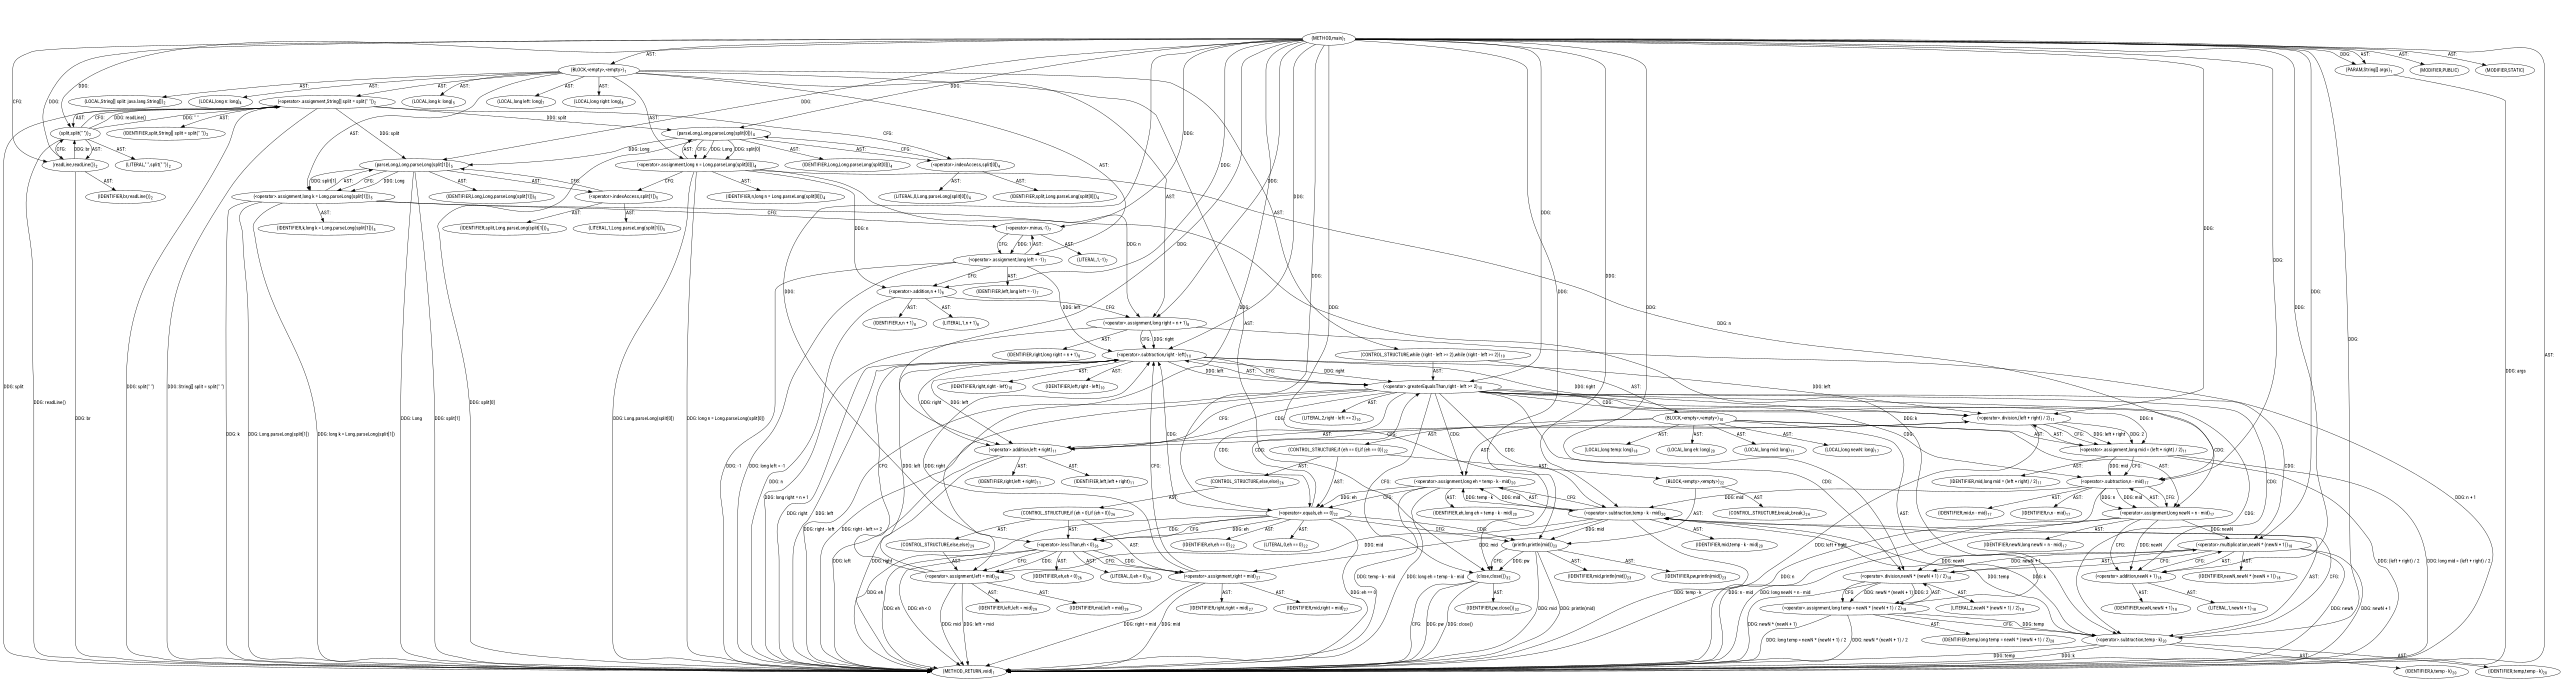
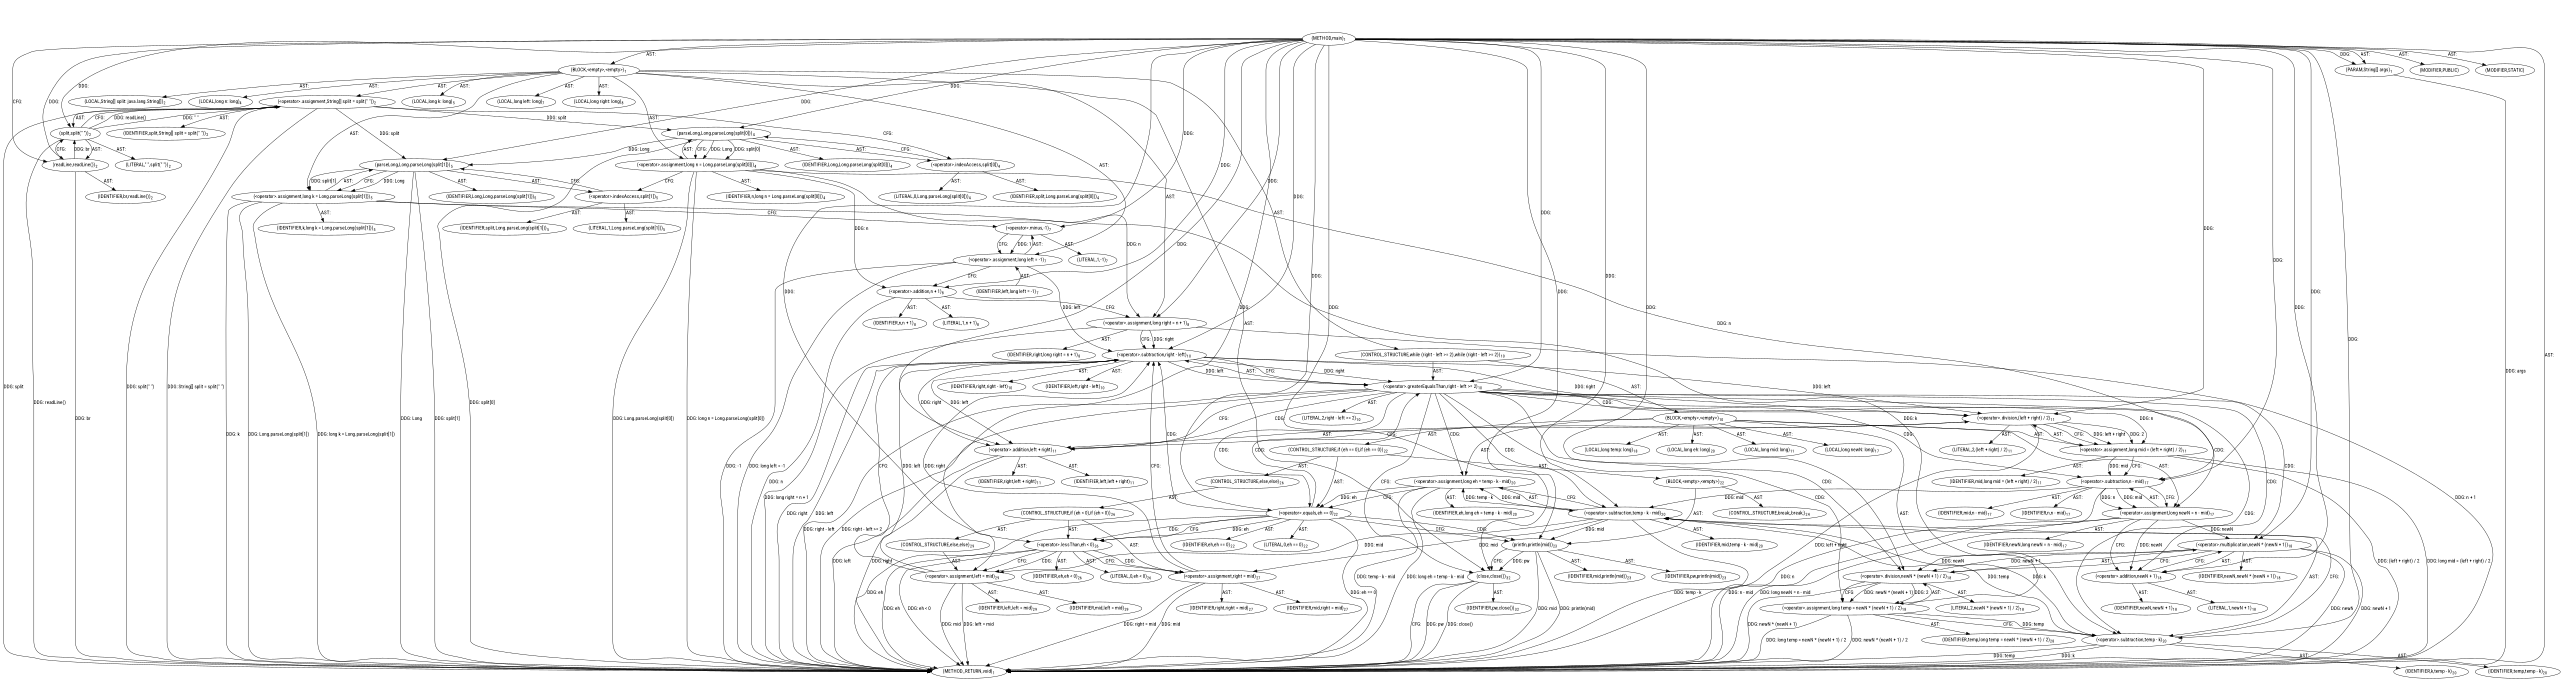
  digraph {
    fontname="Roboto Condensed"
    node [fontname="Roboto Condensed"]
    edge [fontname="Roboto Condensed"]
    n1 [label=<(METHOD,main)<SUB>1</SUB>>]
    n2 [label=<(PARAM,String[] args)<SUB>1</SUB>>]
    n3 [label=<(BLOCK,&lt;empty&gt;,&lt;empty&gt;)<SUB>1</SUB>>]
    n4 [label=<(split,split(&quot; &quot;))<SUB>2</SUB>>]
    n5 [label=<(readLine,readLine())<SUB>2</SUB>>]
    n6 [label=<(parseLong,Long.parseLong(split[0]))<SUB>4</SUB>>]
    n7 [label=<(parseLong,Long.parseLong(split[1]))<SUB>5</SUB>>]
    n8 [label=<(&lt;operator&gt;.minus,-1)<SUB>7</SUB>>]
    n9 [label=<(&lt;operator&gt;.assignment,long right = n + 1)<SUB>8</SUB>>]
    n10 [label=<(&lt;operator&gt;.addition,n + 1)<SUB>8</SUB>>]
    n11 [label=<(&lt;operator&gt;.greaterEqualsThan,right - left &gt;= 2)<SUB>10</SUB>>]
    n12 [label=<(&lt;operator&gt;.subtraction,right - left)<SUB>10</SUB>>]
    n13 [label=<(&lt;operator&gt;.division,(left + right) / 2)<SUB>11</SUB>>]
    n14 [label=<(&lt;operator&gt;.addition,left + right)<SUB>11</SUB>>]
    n15 [label=<(&lt;operator&gt;.subtraction,n - mid)<SUB>17</SUB>>]
    n16 [label=<(&lt;operator&gt;.division,newN * (newN + 1) / 2)<SUB>18</SUB>>]
    n17 [label=<(&lt;operator&gt;.multiplication,newN * (newN + 1))<SUB>18</SUB>>]
    n18 [label=<(&lt;operator&gt;.addition,newN + 1)<SUB>18</SUB>>]
    n19 [label=<(&lt;operator&gt;.subtraction,temp - k - mid)<SUB>20</SUB>>]
    n20 [label=<(&lt;operator&gt;.subtraction,temp - k)<SUB>20</SUB>>]
    n21 [label=<(&lt;operator&gt;.equals,eh == 0)<SUB>22</SUB>>]
    n22 [label=<(println,println(mid))<SUB>23</SUB>>]
    n23 [label=<(&lt;operator&gt;.lessThan,eh &lt; 0)<SUB>26</SUB>>]
    n24 [label=<(&lt;operator&gt;.assignment,left = mid)<SUB>29</SUB>>]
    n25 [label=<(close,close())<SUB>32</SUB>>]
    n26 [label=<(MODIFIER,PUBLIC)>]
    n27 [label=<(MODIFIER,STATIC)>]
    n28 [label=<(METHOD_RETURN,void)<SUB>1</SUB>>]
    n29 [label=<(LOCAL,String[] split: java.lang.String[])<SUB>2</SUB>>]
    n30 [label=<(&lt;operator&gt;.assignment,String[] split = split(&quot; &quot;))<SUB>2</SUB>>]
    n31 [label=<(LOCAL,long n: long)<SUB>4</SUB>>]
    n32 [label=<(&lt;operator&gt;.assignment,long n = Long.parseLong(split[0]))<SUB>4</SUB>>]
    n33 [label=<(LOCAL,long k: long)<SUB>5</SUB>>]
    n34 [label=<(&lt;operator&gt;.assignment,long k = Long.parseLong(split[1]))<SUB>5</SUB>>]
    n35 [label=<(LOCAL,long left: long)<SUB>7</SUB>>]
    n36 [label=<(&lt;operator&gt;.assignment,long left = -1)<SUB>7</SUB>>]
    n37 [label=<(LOCAL,long right: long)<SUB>8</SUB>>]
    n38 [label=<(CONTROL_STRUCTURE,while (right - left &gt;= 2),while (right - left &gt;= 2))<SUB>10</SUB>>]
    n39 [label=<(LITERAL,&quot; &quot;,split(&quot; &quot;))<SUB>2</SUB>>]
    n40 [label=<(IDENTIFIER,br,readLine())<SUB>2</SUB>>]
    n41 [label=<(&lt;operator&gt;.indexAccess,split[0])<SUB>4</SUB>>]
    n42 [label=<(IDENTIFIER,Long,Long.parseLong(split[0]))<SUB>4</SUB>>]
    n43 [label=<(&lt;operator&gt;.indexAccess,split[1])<SUB>5</SUB>>]
    n44 [label=<(IDENTIFIER,Long,Long.parseLong(split[1]))<SUB>5</SUB>>]
    n45 [label=<(LITERAL,1,-1)<SUB>7</SUB>>]
    n46 [label=<(IDENTIFIER,right,long right = n + 1)<SUB>8</SUB>>]
    n47 [label=<(IDENTIFIER,n,n + 1)<SUB>8</SUB>>]
    n48 [label=<(LITERAL,1,n + 1)<SUB>8</SUB>>]
    n49 [label=<(LITERAL,2,right - left &gt;= 2)<SUB>10</SUB>>]
    n50 [label=<(&lt;operator&gt;.assignment,long mid = (left + right) / 2)<SUB>11</SUB>>]
    n51 [label=<(&lt;operator&gt;.assignment,long newN = n - mid)<SUB>17</SUB>>]
    n52 [label=<(&lt;operator&gt;.assignment,long temp = newN * (newN + 1) / 2)<SUB>18</SUB>>]
    n53 [label=<(&lt;operator&gt;.assignment,long eh = temp - k - mid)<SUB>20</SUB>>]
    n54 [label=<(IDENTIFIER,right,right - left)<SUB>10</SUB>>]
    n55 [label=<(IDENTIFIER,left,right - left)<SUB>10</SUB>>]
+   n56 [label=<(LITERAL,2,(left + right) / 2)<SUB>11</SUB>>]
    n57 [label=<(IDENTIFIER,left,left + right)<SUB>11</SUB>>]
    n58 [label=<(IDENTIFIER,right,left + right)<SUB>11</SUB>>]
    n59 [label=<(IDENTIFIER,n,n - mid)<SUB>17</SUB>>]
    n60 [label=<(IDENTIFIER,mid,n - mid)<SUB>17</SUB>>]
    n61 [label=<(LITERAL,2,newN * (newN + 1) / 2)<SUB>18</SUB>>]
    n62 [label=<(IDENTIFIER,newN,newN * (newN + 1))<SUB>18</SUB>>]
    n63 [label=<(IDENTIFIER,newN,newN + 1)<SUB>18</SUB>>]
    n64 [label=<(LITERAL,1,newN + 1)<SUB>18</SUB>>]
    n65 [label=<(&lt;operator&gt;.assignment,right = mid)<SUB>27</SUB>>]
    n66 [label=<(IDENTIFIER,mid,temp - k - mid)<SUB>20</SUB>>]
    n67 [label=<(IDENTIFIER,temp,temp - k)<SUB>20</SUB>>]
    n68 [label=<(IDENTIFIER,k,temp - k)<SUB>20</SUB>>]
    n69 [label=<(IDENTIFIER,eh,eh == 0)<SUB>22</SUB>>]
    n70 [label=<(LITERAL,0,eh == 0)<SUB>22</SUB>>]
    n71 [label=<(IDENTIFIER,pw,println(mid))<SUB>23</SUB>>]
    n72 [label=<(IDENTIFIER,mid,println(mid))<SUB>23</SUB>>]
    n73 [label=<(IDENTIFIER,eh,eh &lt; 0)<SUB>26</SUB>>]
    n74 [label=<(LITERAL,0,eh &lt; 0)<SUB>26</SUB>>]
    n75 [label=<(IDENTIFIER,right,right = mid)<SUB>27</SUB>>]
    n76 [label=<(IDENTIFIER,mid,right = mid)<SUB>27</SUB>>]
    n77 [label=<(IDENTIFIER,left,left = mid)<SUB>29</SUB>>]
    n78 [label=<(IDENTIFIER,mid,left = mid)<SUB>29</SUB>>]
    n79 [label=<(IDENTIFIER,pw,close())<SUB>32</SUB>>]
    n80 [label=<(IDENTIFIER,split,String[] split = split(&quot; &quot;))<SUB>2</SUB>>]
    n81 [label=<(IDENTIFIER,n,long n = Long.parseLong(split[0]))<SUB>4</SUB>>]
    n82 [label=<(IDENTIFIER,k,long k = Long.parseLong(split[1]))<SUB>5</SUB>>]
    n83 [label=<(IDENTIFIER,left,long left = -1)<SUB>7</SUB>>]
    n84 [label=<(BLOCK,&lt;empty&gt;,&lt;empty&gt;)<SUB>10</SUB>>]
    n85 [label=<(IDENTIFIER,split,Long.parseLong(split[0]))<SUB>4</SUB>>]
    n86 [label=<(LITERAL,0,Long.parseLong(split[0]))<SUB>4</SUB>>]
    n87 [label=<(IDENTIFIER,split,Long.parseLong(split[1]))<SUB>5</SUB>>]
    n88 [label=<(LITERAL,1,Long.parseLong(split[1]))<SUB>5</SUB>>]
    n89 [label=<(LOCAL,long mid: long)<SUB>11</SUB>>]
    n90 [label=<(LOCAL,long newN: long)<SUB>17</SUB>>]
    n91 [label=<(LOCAL,long temp: long)<SUB>18</SUB>>]
    n92 [label=<(LOCAL,long eh: long)<SUB>20</SUB>>]
    n93 [label=<(CONTROL_STRUCTURE,if (eh == 0),if (eh == 0))<SUB>22</SUB>>]
    n94 [label=<(IDENTIFIER,mid,long mid = (left + right) / 2)<SUB>11</SUB>>]
    n95 [label=<(IDENTIFIER,newN,long newN = n - mid)<SUB>17</SUB>>]
    n96 [label=<(IDENTIFIER,temp,long temp = newN * (newN + 1) / 2)<SUB>28</SUB>>]
    n97 [label=<(IDENTIFIER,eh,long eh = temp - k - mid)<SUB>20</SUB>>]
    n98 [label=<(BLOCK,&lt;empty&gt;,&lt;empty&gt;)<SUB>22</SUB>>]
    n99 [label=<(CONTROL_STRUCTURE,else,else)<SUB>26</SUB>>]
    n100 [label=<(CONTROL_STRUCTURE,break;,break;)<SUB>24</SUB>>]
    n101 [label=<(CONTROL_STRUCTURE,if (eh &lt; 0),if (eh &lt; 0))<SUB>26</SUB>>]
    n102 [label=<(CONTROL_STRUCTURE,else,else)<SUB>29</SUB>>]
    n1 -> n2 [label="AST: "]
    n1 -> n2 [label="DDG: "]
    n1 -> n3 [label="AST: "]
    n1 -> n4 [label="DDG: "]
    n1 -> n5 [label="CFG: "]
    n1 -> n5 [label="DDG: "]
    n1 -> n6 [label="DDG: "]
    n1 -> n7 [label="DDG: "]
    n1 -> n8 [label="DDG: "]
    n1 -> n9 [label="DDG: "]
    n1 -> n10 [label="DDG: "]
    n1 -> n11 [label="DDG: "]
    n1 -> n12 [label="DDG: "]
    n1 -> n13 [label="DDG: "]
    n1 -> n14 [label="DDG: "]
    n1 -> n15 [label="DDG: "]
    n1 -> n16 [label="DDG: "]
    n1 -> n17 [label="DDG: "]
    n1 -> n18 [label="DDG: "]
    n1 -> n19 [label="DDG: "]
    n1 -> n20 [label="DDG: "]
    n1 -> n21 [label="DDG: "]
    n1 -> n22 [label="DDG: "]
    n1 -> n23 [label="DDG: "]
    n1 -> n24 [label="DDG: "]
    n1 -> n25 [label="DDG: "]
    n1 -> n26 [label="AST: "]
    n1 -> n27 [label="AST: "]
    n1 -> n28 [label="AST: "]
    n2 -> n28 [label="DDG: args"]
    n3 -> n9 [label="AST: "]
    n3 -> n25 [label="AST: "]
    n3 -> n29 [label="AST: "]
    n3 -> n30 [label="AST: "]
    n3 -> n31 [label="AST: "]
    n3 -> n32 [label="AST: "]
    n3 -> n33 [label="AST: "]
    n3 -> n34 [label="AST: "]
    n3 -> n35 [label="AST: "]
    n3 -> n36 [label="AST: "]
    n3 -> n37 [label="AST: "]
    n3 -> n38 [label="AST: "]
    n4 -> n5 [label="AST: "]
    n4 -> n28 [label="DDG: readLine()"]
    n4 -> n30 [label="CFG: "]
    n4 -> n30 [label="DDG: readLine()"]
    n4 -> n30 [label="DDG: &quot; &quot;"]
    n4 -> n39 [label="AST: "]
    n5 -> n4 [label="CFG: "]
    n5 -> n4 [label="DDG: br"]
    n5 -> n28 [label="DDG: br"]
    n5 -> n40 [label="AST: "]
    n6 -> n7 [label="DDG: Long"]
    n6 -> n28 [label="DDG: split[0]"]
    n6 -> n32 [label="CFG: "]
    n6 -> n32 [label="DDG: Long"]
    n6 -> n32 [label="DDG: split[0]"]
    n6 -> n41 [label="AST: "]
    n6 -> n42 [label="AST: "]
    n7 -> n28 [label="DDG: Long"]
    n7 -> n28 [label="DDG: split[1]"]
    n7 -> n34 [label="CFG: "]
    n7 -> n34 [label="DDG: Long"]
    n7 -> n34 [label="DDG: split[1]"]
    n7 -> n43 [label="AST: "]
    n7 -> n44 [label="AST: "]
    n8 -> n36 [label="CFG: "]
    n8 -> n36 [label="DDG: 1"]
    n8 -> n45 [label="AST: "]
    n9 -> n12 [label="CFG: "]
    n9 -> n12 [label="DDG: right"]
    n9 -> n28 [label="DDG: n + 1"]
    n9 -> n28 [label="DDG: long right = n + 1"]
    n9 -> n46 [label="AST: "]
    n10 -> n9 [label="CFG: "]
    n10 -> n28 [label="DDG: n"]
    n10 -> n47 [label="AST: "]
    n10 -> n48 [label="AST: "]
    n11 -> n12 [label="AST: "]
    n11 -> n13 [label="CDG: "]
    n11 -> n14 [label="CFG: "]
    n11 -> n14 [label="CDG: "]
    n11 -> n15 [label="CDG: "]
    n11 -> n16 [label="CDG: "]
    n11 -> n17 [label="CDG: "]
    n11 -> n18 [label="CDG: "]
    n11 -> n19 [label="CDG: "]
    n11 -> n20 [label="CDG: "]
    n11 -> n21 [label="CDG: "]
    n11 -> n25 [label="CFG: "]
    n11 -> n28 [label="DDG: right - left"]
    n11 -> n28 [label="DDG: right - left &gt;= 2"]
    n11 -> n49 [label="AST: "]
    n11 -> n50 [label="DDG: n"]
    n11 -> n51 [label="CDG: "]
+   n11 -> n52 [label="CDG: "]
    n11 -> n53 [label="CDG: "]
    n12 -> n11 [label="CFG: "]
    n12 -> n11 [label="DDG: right"]
    n12 -> n11 [label="DDG: left"]
    n12 -> n13 [label="DDG: left"]
    n12 -> n13 [label="DDG: right"]
    n12 -> n14 [label="DDG: left"]
    n12 -> n14 [label="DDG: right"]
    n12 -> n28 [label="DDG: right"]
    n12 -> n28 [label="DDG: left"]
    n12 -> n54 [label="AST: "]
    n12 -> n55 [label="AST: "]
    n13 -> n14 [label="AST: "]
    n13 -> n28 [label="DDG: left + right"]
    n13 -> n50 [label="CFG: "]
    n13 -> n50 [label="DDG: left + right"]
    n13 -> n50 [label="DDG: 2"]
+   n13 -> n56 [label="AST: "]
    n14 -> n13 [label="CFG: "]
    n14 -> n28 [label="DDG: left"]
    n14 -> n28 [label="DDG: right"]
    n14 -> n57 [label="AST: "]
    n14 -> n58 [label="AST: "]
    n15 -> n19 [label="DDG: mid"]
    n15 -> n28 [label="DDG: n"]
    n15 -> n51 [label="CFG: "]
    n15 -> n51 [label="DDG: n"]
    n15 -> n51 [label="DDG: mid"]
    n15 -> n59 [label="AST: "]
    n15 -> n60 [label="AST: "]
    n16 -> n17 [label="AST: "]
    n16 -> n28 [label="DDG: newN * (newN + 1)"]
    n16 -> n52 [label="CFG: "]
    n16 -> n52 [label="DDG: newN * (newN + 1)"]
    n16 -> n52 [label="DDG: 2"]
    n16 -> n61 [label="AST: "]
    n17 -> n16 [label="CFG: "]
    n17 -> n16 [label="DDG: newN"]
    n17 -> n16 [label="DDG: newN + 1"]
    n17 -> n18 [label="AST: "]
    n17 -> n28 [label="DDG: newN"]
    n17 -> n28 [label="DDG: newN + 1"]
    n17 -> n62 [label="AST: "]
    n18 -> n17 [label="CFG: "]
    n18 -> n63 [label="AST: "]
    n18 -> n64 [label="AST: "]
    n19 -> n20 [label="AST: "]
    n19 -> n22 [label="DDG: mid"]
    n19 -> n24 [label="DDG: mid"]
    n19 -> n28 [label="DDG: temp - k"]
    n19 -> n53 [label="CFG: "]
    n19 -> n53 [label="DDG: temp - k"]
    n19 -> n53 [label="DDG: mid"]
    n19 -> n65 [label="DDG: mid"]
    n19 -> n66 [label="AST: "]
    n20 -> n19 [label="CFG: "]
    n20 -> n19 [label="DDG: temp"]
    n20 -> n19 [label="DDG: k"]
    n20 -> n28 [label="DDG: temp"]
    n20 -> n28 [label="DDG: k"]
    n20 -> n67 [label="AST: "]
    n20 -> n68 [label="AST: "]
    n21 -> n11 [label="CDG: "]
    n21 -> n12 [label="CDG: "]
    n21 -> n22 [label="CFG: "]
    n21 -> n22 [label="CDG: "]
    n21 -> n23 [label="CFG: "]
    n21 -> n23 [label="DDG: eh"]
    n21 -> n23 [label="CDG: "]
    n21 -> n28 [label="DDG: eh"]
    n21 -> n28 [label="DDG: eh == 0"]
    n21 -> n69 [label="AST: "]
    n21 -> n70 [label="AST: "]
    n22 -> n25 [label="CFG: "]
    n22 -> n25 [label="DDG: pw"]
    n22 -> n28 [label="DDG: mid"]
    n22 -> n28 [label="DDG: println(mid)"]
    n22 -> n71 [label="AST: "]
    n22 -> n72 [label="AST: "]
    n23 -> n24 [label="CFG: "]
    n23 -> n24 [label="CDG: "]
    n23 -> n28 [label="DDG: eh"]
    n23 -> n28 [label="DDG: eh &lt; 0"]
    n23 -> n65 [label="CFG: "]
    n23 -> n65 [label="CDG: "]
    n23 -> n73 [label="AST: "]
    n23 -> n74 [label="AST: "]
    n24 -> n12 [label="CFG: "]
    n24 -> n12 [label="DDG: left"]
    n24 -> n28 [label="DDG: mid"]
    n24 -> n28 [label="DDG: left = mid"]
    n24 -> n77 [label="AST: "]
    n24 -> n78 [label="AST: "]
    n25 -> n28 [label="CFG: "]
    n25 -> n28 [label="DDG: pw"]
    n25 -> n28 [label="DDG: close()"]
    n25 -> n79 [label="AST: "]
    n30 -> n4 [label="AST: "]
    n30 -> n6 [label="DDG: split"]
    n30 -> n7 [label="DDG: split"]
    n30 -> n28 [label="DDG: split"]
    n30 -> n28 [label="DDG: split(&quot; &quot;)"]
    n30 -> n28 [label="DDG: String[] split = split(&quot; &quot;)"]
    n30 -> n41 [label="CFG: "]
    n30 -> n80 [label="AST: "]
    n32 -> n6 [label="AST: "]
    n32 -> n9 [label="DDG: n"]
    n32 -> n10 [label="DDG: n"]
    n32 -> n15 [label="DDG: n"]
    n32 -> n28 [label="DDG: Long.parseLong(split[0])"]
    n32 -> n28 [label="DDG: long n = Long.parseLong(split[0])"]
    n32 -> n43 [label="CFG: "]
    n32 -> n81 [label="AST: "]
    n34 -> n7 [label="AST: "]
    n34 -> n8 [label="CFG: "]
    n34 -> n20 [label="DDG: k"]
    n34 -> n28 [label="DDG: k"]
    n34 -> n28 [label="DDG: Long.parseLong(split[1])"]
    n34 -> n28 [label="DDG: long k = Long.parseLong(split[1])"]
    n34 -> n82 [label="AST: "]
    n36 -> n8 [label="AST: "]
    n36 -> n10 [label="CFG: "]
    n36 -> n12 [label="DDG: left"]
    n36 -> n28 [label="DDG: -1"]
    n36 -> n28 [label="DDG: long left = -1"]
-   n36 -> n83 [label="AST: "]
+   n83 -> n36 [label="AST: "]
    n38 -> n11 [label="AST: "]
    n38 -> n84 [label="AST: "]
    n41 -> n6 [label="CFG: "]
    n41 -> n85 [label="AST: "]
    n41 -> n86 [label="AST: "]
    n43 -> n7 [label="CFG: "]
    n43 -> n87 [label="AST: "]
    n43 -> n88 [label="AST: "]
    n50 -> n13 [label="AST: "]
    n50 -> n15 [label="CFG: "]
    n50 -> n15 [label="DDG: mid"]
    n50 -> n28 [label="DDG: (left + right) / 2"]
    n50 -> n28 [label="DDG: long mid = (left + right) / 2"]
    n50 -> n94 [label="AST: "]
    n51 -> n15 [label="AST: "]
    n51 -> n17 [label="DDG: newN"]
    n51 -> n18 [label="CFG: "]
    n51 -> n18 [label="DDG: newN"]
    n51 -> n28 [label="DDG: n - mid"]
    n51 -> n28 [label="DDG: long newN = n - mid"]
    n51 -> n95 [label="AST: "]
    n52 -> n16 [label="AST: "]
    n52 -> n20 [label="CFG: "]
    n52 -> n20 [label="DDG: temp"]
    n52 -> n28 [label="DDG: newN * (newN + 1) / 2"]
    n52 -> n28 [label="DDG: long temp = newN * (newN + 1) / 2"]
    n52 -> n96 [label="AST: "]
    n53 -> n19 [label="AST: "]
    n53 -> n21 [label="CFG: "]
    n53 -> n21 [label="DDG: eh"]
    n53 -> n28 [label="DDG: temp - k - mid"]
    n53 -> n28 [label="DDG: long eh = temp - k - mid"]
    n53 -> n97 [label="AST: "]
    n65 -> n12 [label="CFG: "]
    n65 -> n12 [label="DDG: right"]
    n65 -> n28 [label="DDG: mid"]
    n65 -> n28 [label="DDG: right = mid"]
    n65 -> n75 [label="AST: "]
    n65 -> n76 [label="AST: "]
    n84 -> n50 [label="AST: "]
    n84 -> n51 [label="AST: "]
    n84 -> n52 [label="AST: "]
    n84 -> n53 [label="AST: "]
    n84 -> n89 [label="AST: "]
    n84 -> n90 [label="AST: "]
    n84 -> n91 [label="AST: "]
    n84 -> n92 [label="AST: "]
    n84 -> n93 [label="AST: "]
    n93 -> n21 [label="AST: "]
    n93 -> n98 [label="AST: "]
    n93 -> n99 [label="AST: "]
    n98 -> n22 [label="AST: "]
    n98 -> n100 [label="AST: "]
    n99 -> n101 [label="AST: "]
    n101 -> n23 [label="AST: "]
    n101 -> n65 [label="AST: "]
    n101 -> n102 [label="AST: "]
    n102 -> n24 [label="AST: "]
  }
